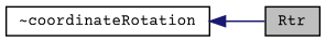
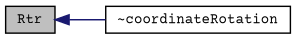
  digraph {
    rankdir=LR
    fontname="Courier Prime"
    node [color=black fontname="Courier Prime" fontsize=10 shape=record]
    n1 [fillcolor=grey75 fontcolor=black height=0.2 label=Rtr style=filled width=0.4]
    n2 [height=0.2 label="~coordinateRotation" width=0.4]
-   n2 -> n1 [color=midnightblue dir=back fontname="Courier Prime" fontsize=10 labelfontname=FreeSans labelfontsize=10 style=solid]
+   n1 -> n2 [color=midnightblue dir=back fontname="Courier Prime" fontsize=10 labelfontname=FreeSans labelfontsize=10 style=solid]
  }
